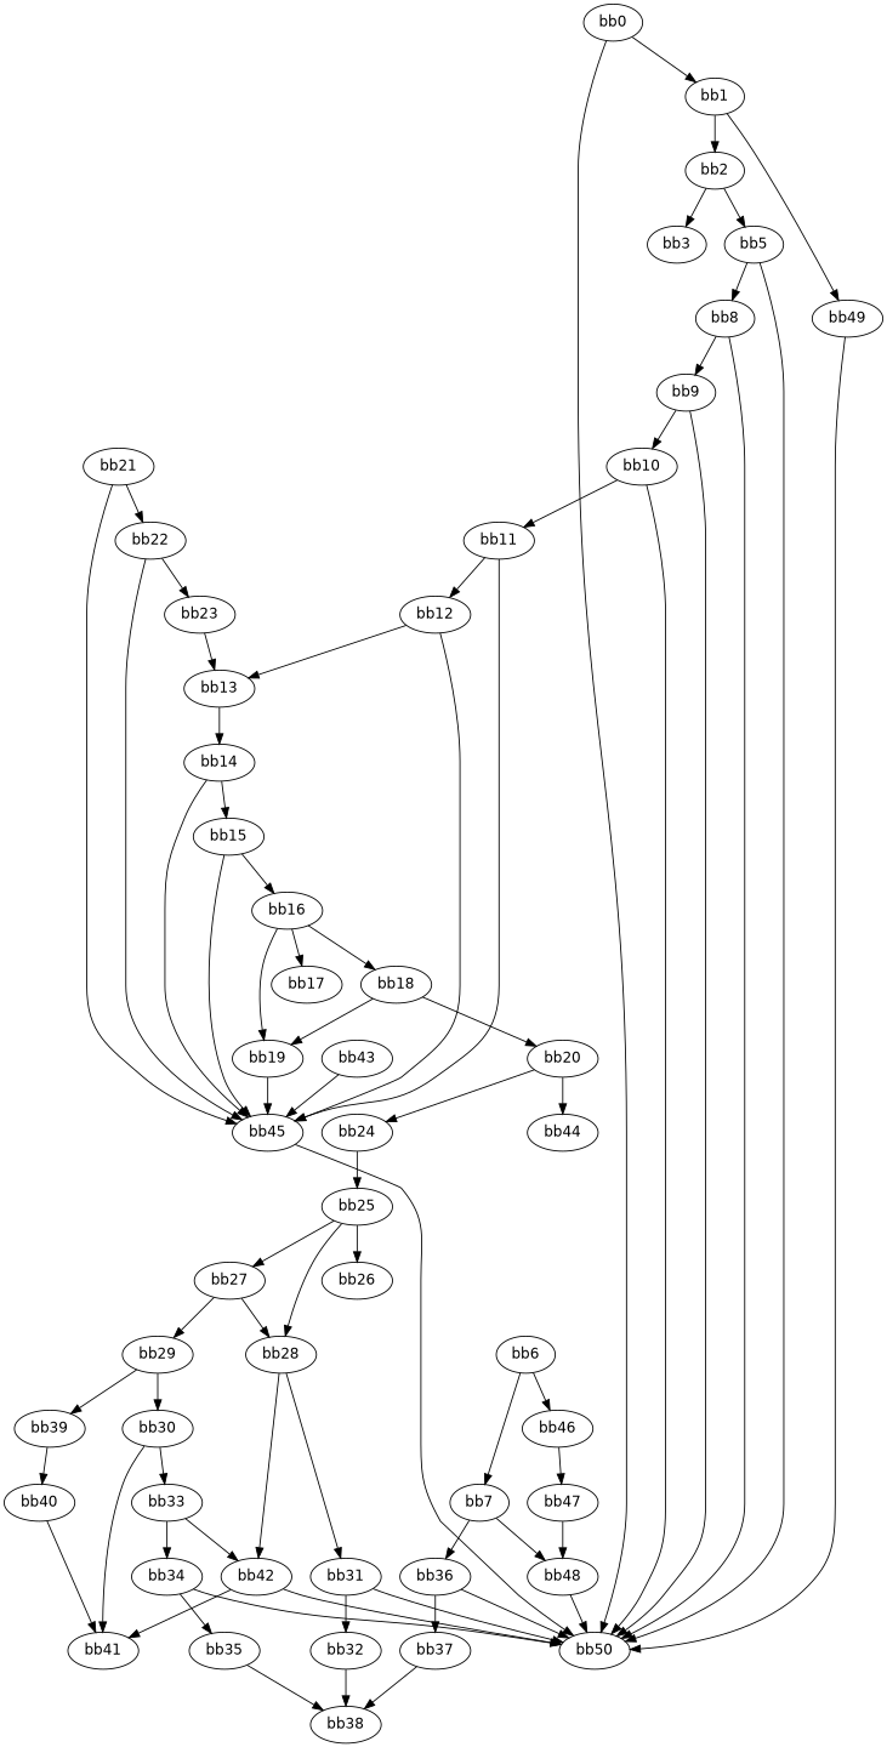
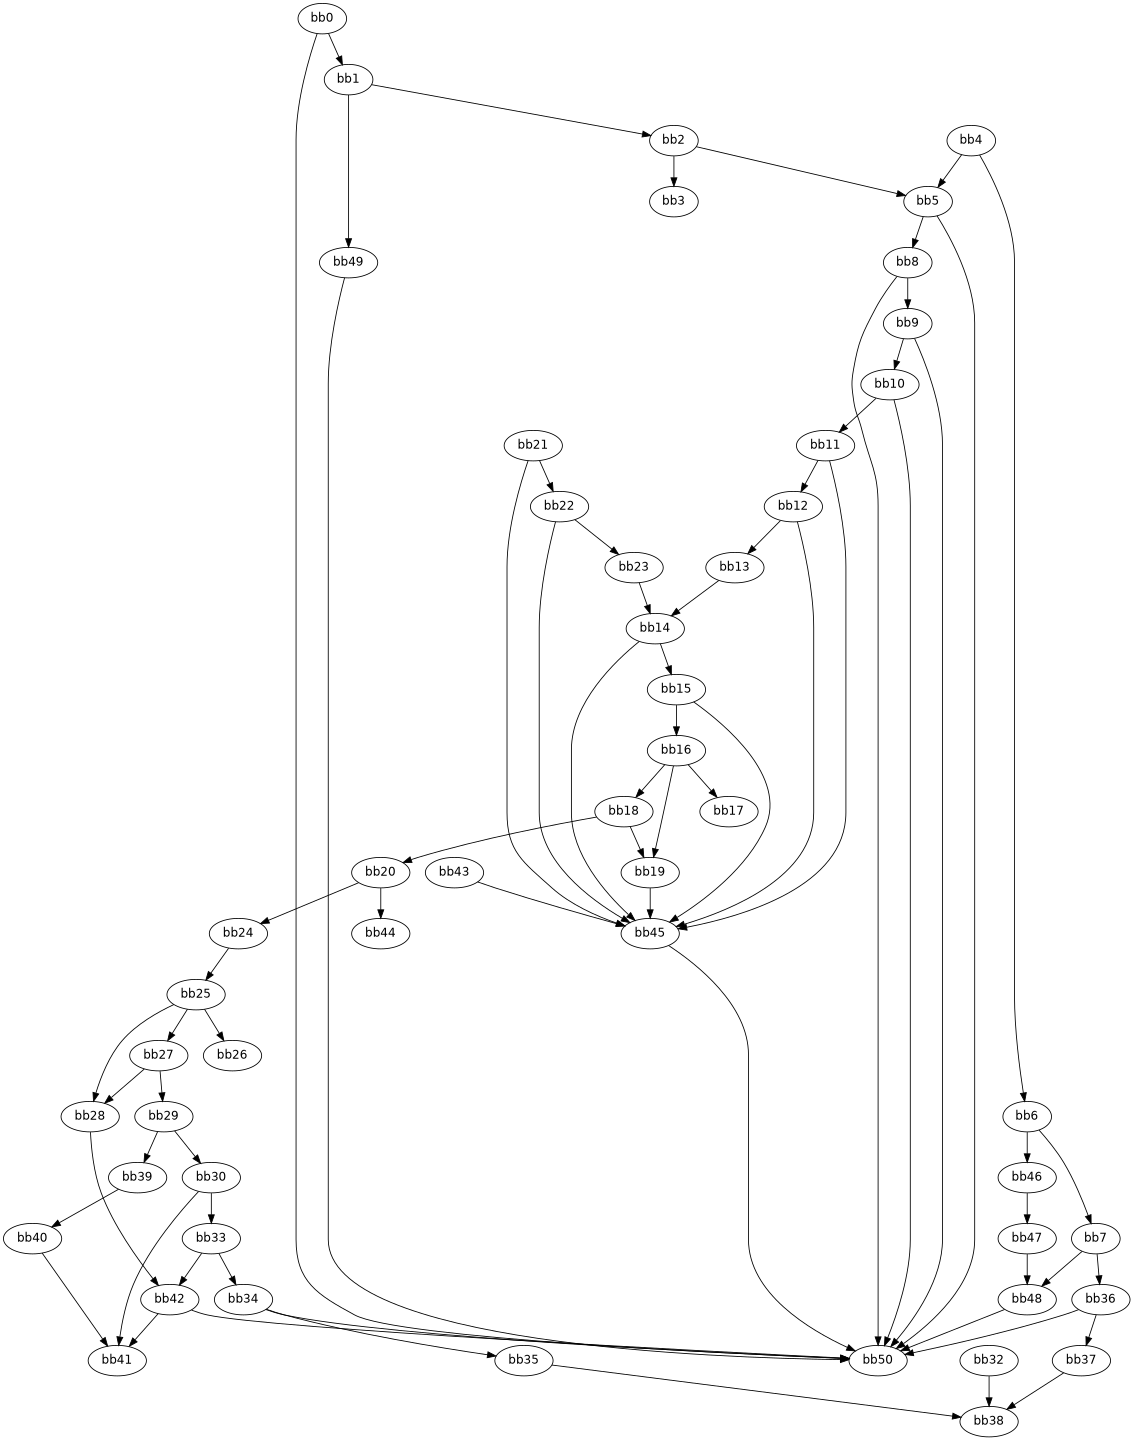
  digraph {
    fontname="DejaVu Sans"
    node [fontname="DejaVu Sans"]
    edge [fontname="DejaVu Sans"]
    n1 [label="bb0\l"]
    n2 [label="bb1\l"]
    n3 [label="bb50\l"]
    n4 [label="bb2\l"]
    n5 [label="bb49\l"]
    n6 [label="bb3\l"]
    n7 [label="bb5\l"]
+   n8 [label="bb4\l"]
    n9 [label="bb6\l"]
    n10 [label="bb8\l"]
    n11 [label="bb7\l"]
    n12 [label="bb46\l"]
    n13 [label="bb9\l"]
    n14 [label="bb36\l"]
    n15 [label="bb48\l"]
    n16 [label="bb47\l"]
    n17 [label="bb37\l"]
    n18 [label="bb10\l"]
    n19 [label="bb11\l"]
    n20 [label="bb12\l"]
    n21 [label="bb45\l"]
    n22 [label="bb13\l"]
    n23 [label="bb14\l"]
    n24 [label="bb15\l"]
    n25 [label="bb16\l"]
    n26 [label="bb17\l"]
    n27 [label="bb18\l"]
    n28 [label="bb19\l"]
    n29 [label="bb20\l"]
    n30 [label="bb24\l"]
    n31 [label="bb44\l"]
    n32 [label="bb21\l"]
    n33 [label="bb22\l"]
    n34 [label="bb25\l"]
    n35 [label="bb23\l"]
    n36 [label="bb26\l"]
    n37 [label="bb27\l"]
    n38 [label="bb28\l"]
    n39 [label="bb43\l"]
    n40 [label="bb29\l"]
-   n41 [label="bb31\l"]
    n42 [label="bb42\l"]
    n43 [label="bb30\l"]
    n44 [label="bb39\l"]
    n45 [label="bb32\l"]
    n46 [label="bb41\l"]
    n47 [label="bb33\l"]
    n48 [label="bb40\l"]
    n49 [label="bb34\l"]
    n50 [label="bb38\l"]
    n51 [label="bb35\l"]
    n1 -> n2
    n1 -> n3
    n2 -> n4
    n2 -> n5
    n4 -> n6
    n4 -> n7
    n5 -> n3
    n7 -> n3
    n7 -> n10
+   n8 -> n7
+   n8 -> n9
    n9 -> n11
    n9 -> n12
    n10 -> n3
    n10 -> n13
    n11 -> n14
    n11 -> n15
    n12 -> n16
    n13 -> n3
    n13 -> n18
    n14 -> n3
    n14 -> n17
    n15 -> n3
    n16 -> n15
    n17 -> n50
    n18 -> n3
    n18 -> n19
    n19 -> n20
    n19 -> n21
    n20 -> n21
    n20 -> n22
    n21 -> n3
    n22 -> n23
    n23 -> n21
    n23 -> n24
    n24 -> n21
    n24 -> n25
    n25 -> n26
    n25 -> n27
    n25 -> n28
    n27 -> n28
    n27 -> n29
    n28 -> n21
    n29 -> n30
    n29 -> n31
    n30 -> n34
    n32 -> n21
    n32 -> n33
    n33 -> n21
    n33 -> n35
    n34 -> n36
    n34 -> n37
    n34 -> n38
-   n35 -> n22
+   n35 -> n23
    n37 -> n38
    n37 -> n40
-   n38 -> n41
    n38 -> n42
    n39 -> n21
    n40 -> n43
    n40 -> n44
-   n41 -> n3
-   n41 -> n45
    n42 -> n3
    n42 -> n46
    n43 -> n46
    n43 -> n47
    n44 -> n48
    n45 -> n50
    n47 -> n42
    n47 -> n49
    n48 -> n46
    n49 -> n3
    n49 -> n51
    n51 -> n50
  }
